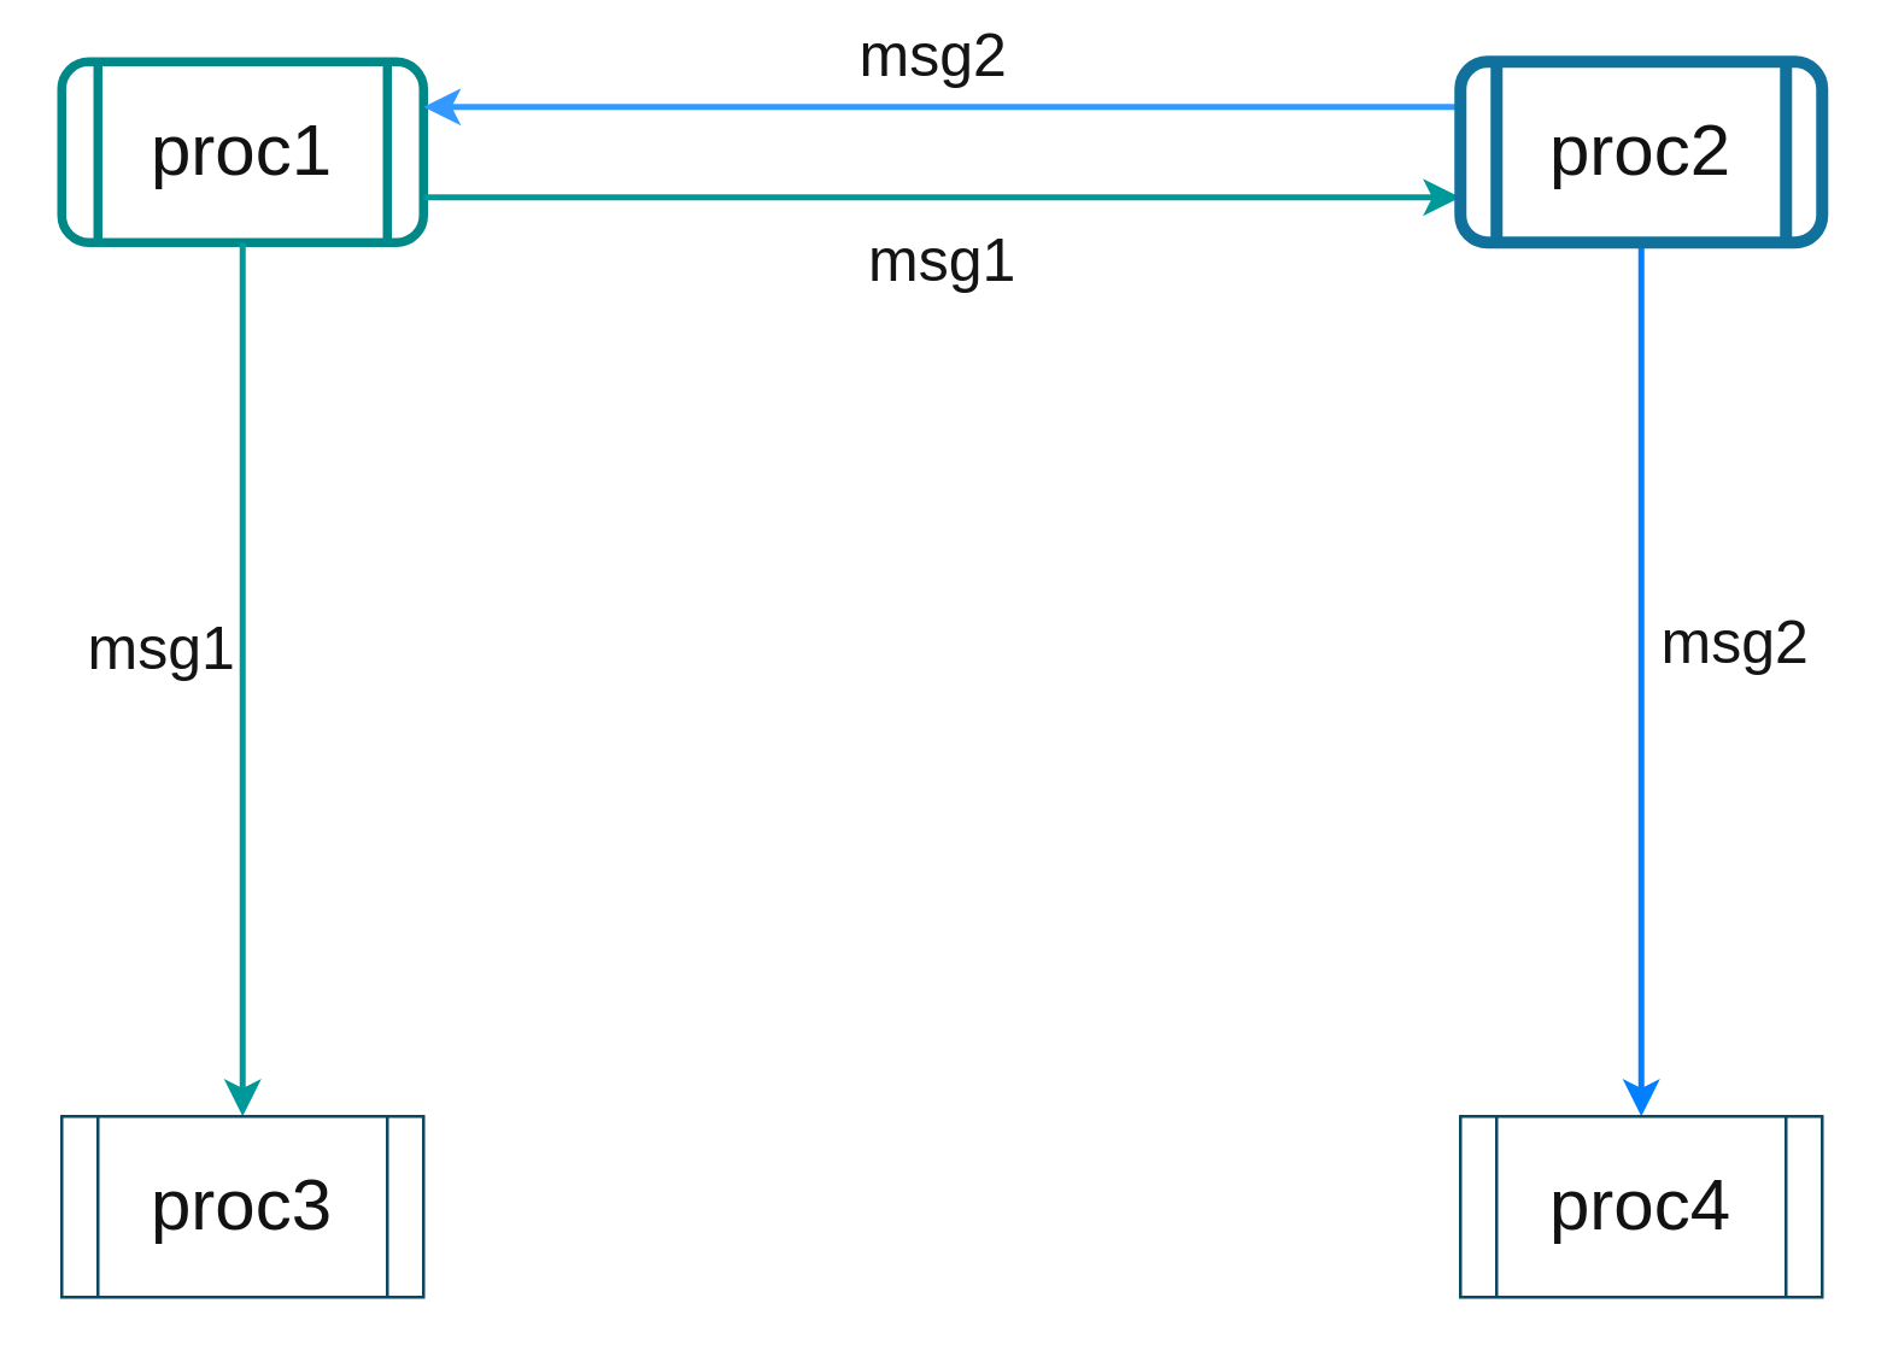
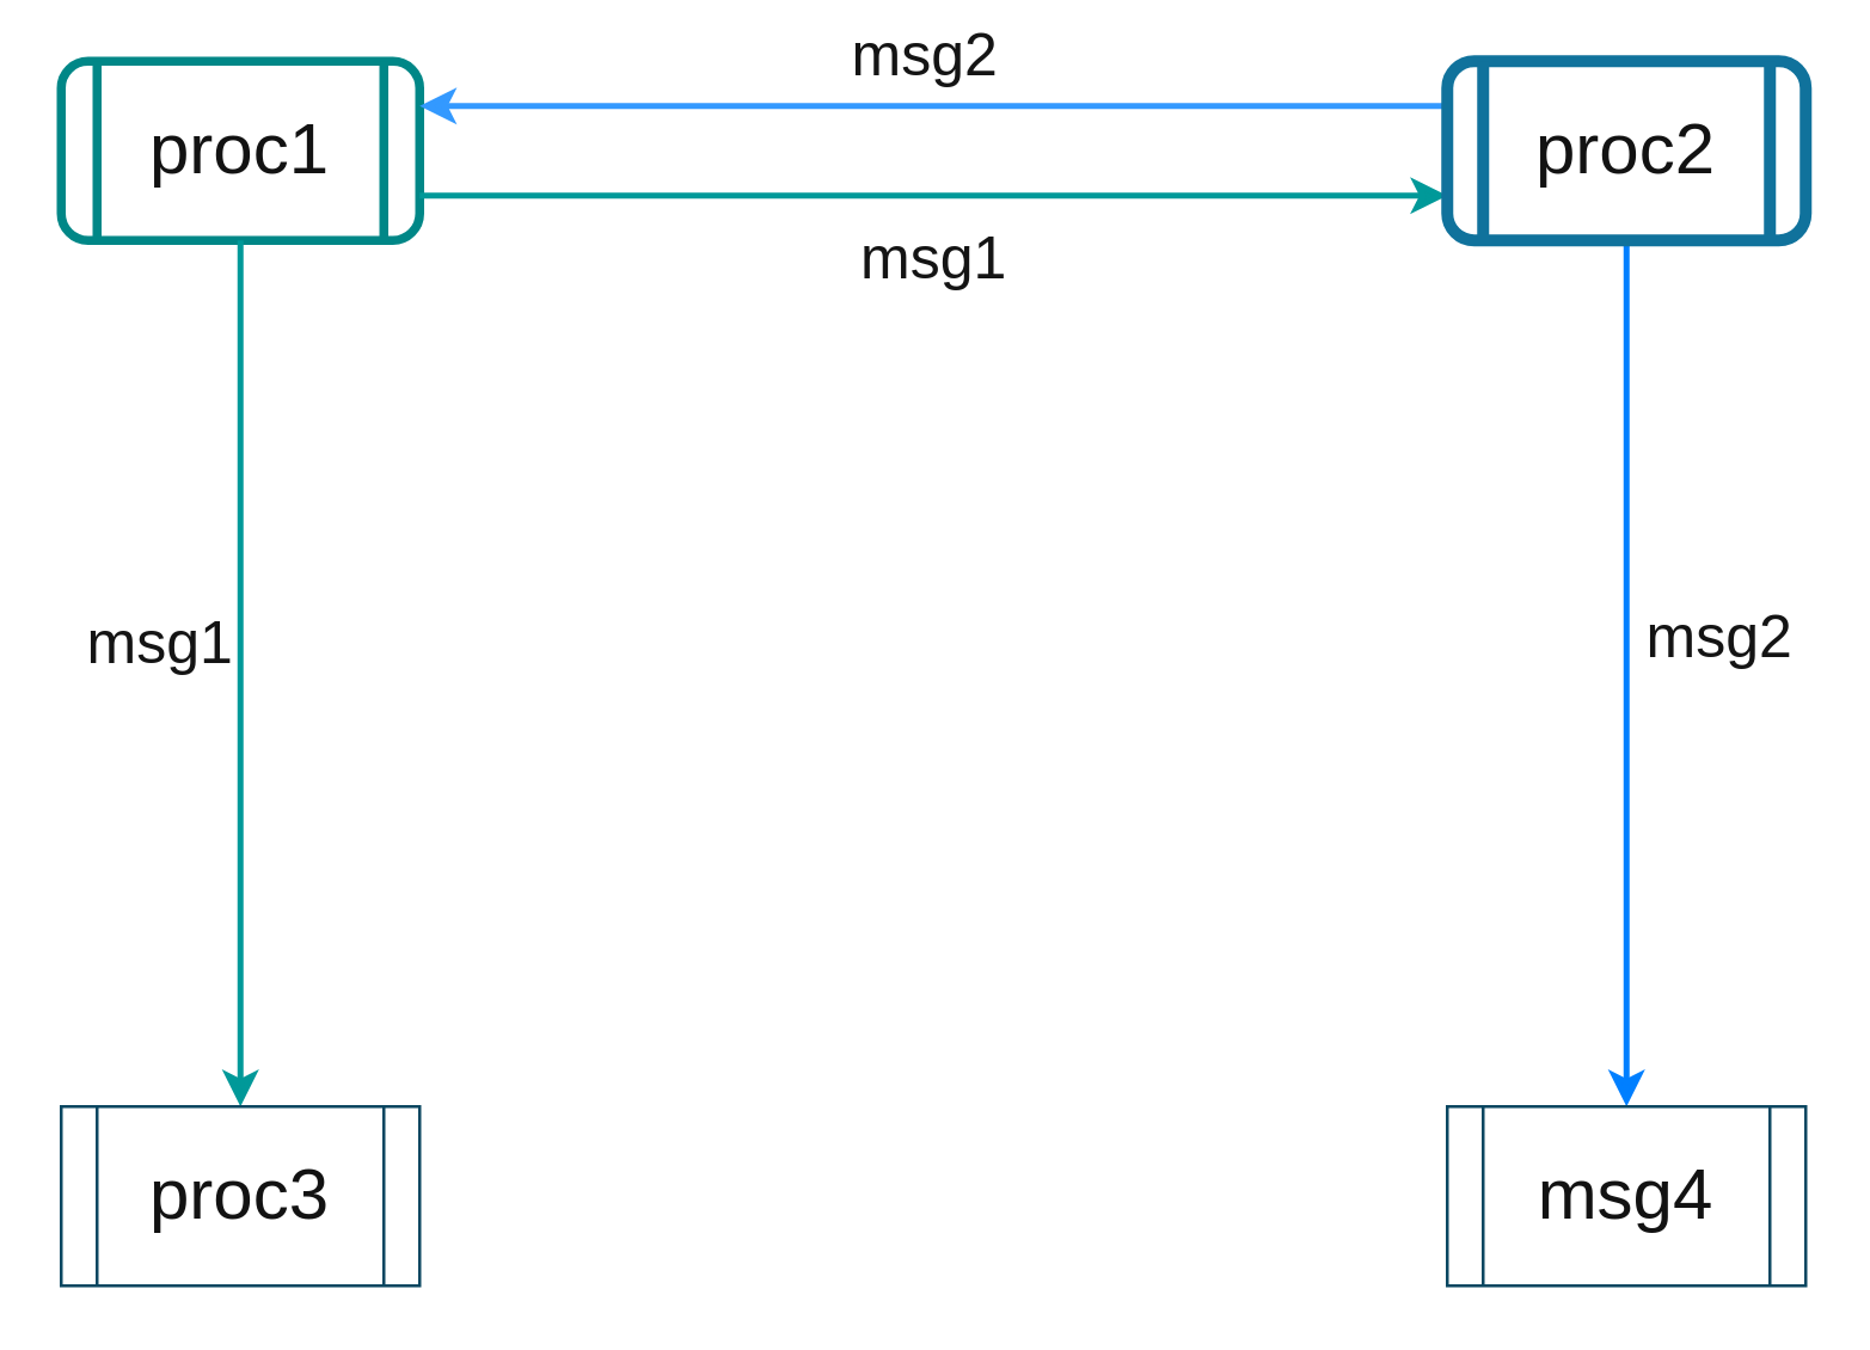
  <mxCell id="0" />
  <mxCell id="1" parent="0" />
  <mxCell id="2" value="proc1" style="shape=process;whiteSpace=wrap;html=1;backgroundOutline=1;strokeColor=#008787;fillColor=none;fontColor=#121212;fontSize=24;rounded=1;shadow=0;glass=0;strokeWidth=3;" parent="1" vertex="1"><mxGeometry x="20" y="20" width="120" height="60" as="geometry" /></mxCell>
  <mxCell id="3" value="" style="endArrow=classic;html=1;strokeColor=#009999;strokeWidth=2;entryX=0;entryY=0.75;entryDx=0;entryDy=0;exitX=1;exitY=0.75;exitDx=0;exitDy=0;" parent="1" source="2" target="11" edge="1"><mxGeometry relative="1" as="geometry"><mxPoint x="155" y="54" as="sourcePoint" /><mxPoint x="484" y="65" as="targetPoint" /></mxGeometry></mxCell>
  <mxCell id="4" value="msg1" style="edgeLabel;resizable=0;html=1;align=center;verticalAlign=middle;strokeColor=#0A4761;fillColor=none;labelBackgroundColor=none;fontColor=#141414;fontSize=20;" parent="3" connectable="0" vertex="1"><mxGeometry relative="1" as="geometry"><mxPoint x="-1" y="19" as="offset" /></mxGeometry></mxCell>
  <mxCell id="5" value="" style="endArrow=classic;html=1;strokeColor=#3399FF;strokeWidth=2;entryX=1;entryY=0.25;entryDx=0;entryDy=0;exitX=0;exitY=0.25;exitDx=0;exitDy=0;" parent="1" source="11" target="2" edge="1"><mxGeometry relative="1" as="geometry"><mxPoint x="484" y="35" as="sourcePoint" /><mxPoint x="650" y="143" as="targetPoint" /></mxGeometry></mxCell>
  <mxCell id="6" value="msg2" style="edgeLabel;resizable=0;html=1;align=center;verticalAlign=middle;strokeColor=#0A4761;fillColor=none;labelBackgroundColor=none;fontColor=#141414;fontSize=20;" parent="5" connectable="0" vertex="1"><mxGeometry relative="1" as="geometry"><mxPoint x="-4" y="-18" as="offset" /></mxGeometry></mxCell>
  <mxCell id="7" value="" style="endArrow=classic;html=1;strokeColor=#009999;strokeWidth=2;exitX=0.5;exitY=1;exitDx=0;exitDy=0;entryX=0.5;entryY=0;entryDx=0;entryDy=0;" parent="1" source="2" target="13" edge="1"><mxGeometry relative="1" as="geometry"><mxPoint x="160" y="70" as="sourcePoint" /><mxPoint x="80" y="364" as="targetPoint" /></mxGeometry></mxCell>
  <mxCell id="8" value="msg1" style="edgeLabel;resizable=0;html=1;align=center;verticalAlign=middle;strokeColor=#0A4761;fillColor=none;labelBackgroundColor=none;fontColor=#141414;fontSize=20;" parent="7" connectable="0" vertex="1"><mxGeometry relative="1" as="geometry"><mxPoint x="-28" y="-12" as="offset" /></mxGeometry></mxCell>
  <mxCell id="9" value="" style="endArrow=classic;html=1;strokeColor=#007FFF;strokeWidth=2;entryX=0.5;entryY=0;entryDx=0;entryDy=0;exitX=0.5;exitY=1;exitDx=0;exitDy=0;" parent="1" source="11" target="12" edge="1"><mxGeometry relative="1" as="geometry"><mxPoint x="544" y="80" as="sourcePoint" /><mxPoint x="544" y="364" as="targetPoint" /></mxGeometry></mxCell>
  <mxCell id="10" value="msg2" style="edgeLabel;resizable=0;html=1;align=center;verticalAlign=middle;strokeColor=#0A4761;fillColor=none;labelBackgroundColor=none;fontColor=#141414;fontSize=20;" parent="9" connectable="0" vertex="1"><mxGeometry relative="1" as="geometry"><mxPoint x="30" y="-14" as="offset" /></mxGeometry></mxCell>
  <mxCell id="11" value="proc2" style="shape=process;whiteSpace=wrap;html=1;backgroundOutline=1;strokeColor=#10729C;fillColor=none;fontColor=#121212;fontSize=24;strokeWidth=4;rounded=1;" parent="1" vertex="1"><mxGeometry x="484" y="20" width="120" height="60" as="geometry" /></mxCell>
- <mxCell id="12" value="proc4" style="shape=process;whiteSpace=wrap;html=1;backgroundOutline=1;strokeColor=#0A4761;fillColor=none;fontColor=#121212;fontSize=24;" parent="1" vertex="1"><mxGeometry x="484" y="370" width="120" height="60" as="geometry" /></mxCell>
+ <mxCell id="12" value="msg4" style="shape=process;whiteSpace=wrap;html=1;backgroundOutline=1;strokeColor=#0A4761;fillColor=none;fontColor=#121212;fontSize=24;" parent="1" vertex="1"><mxGeometry x="484" y="370" width="120" height="60" as="geometry" /></mxCell>
  <mxCell id="13" value="proc3" style="shape=process;whiteSpace=wrap;html=1;backgroundOutline=1;strokeColor=#0A4761;fillColor=none;fontColor=#121212;fontSize=24;" parent="1" vertex="1"><mxGeometry x="20" y="370" width="120" height="60" as="geometry" /></mxCell>
